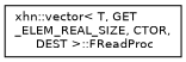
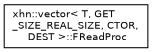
  digraph {
    rankdir=LR
-   n1 [color=black fillcolor=white fontname=Helvetica fontsize=10 height=0.2 label="xhn::vector\< T, GET\l_ELEM_REAL_SIZE, CTOR,\l DEST \>::FReadProc" shape=record style=filled width=0.4]
+   n1 [color=black fillcolor=white fontname=Helvetica fontsize=10 height=0.2 label="xhn::vector\< T, GET\l_SIZE_REAL_SIZE, CTOR,\l DEST \>::FReadProc" shape=record style=filled width=0.4]
  }
